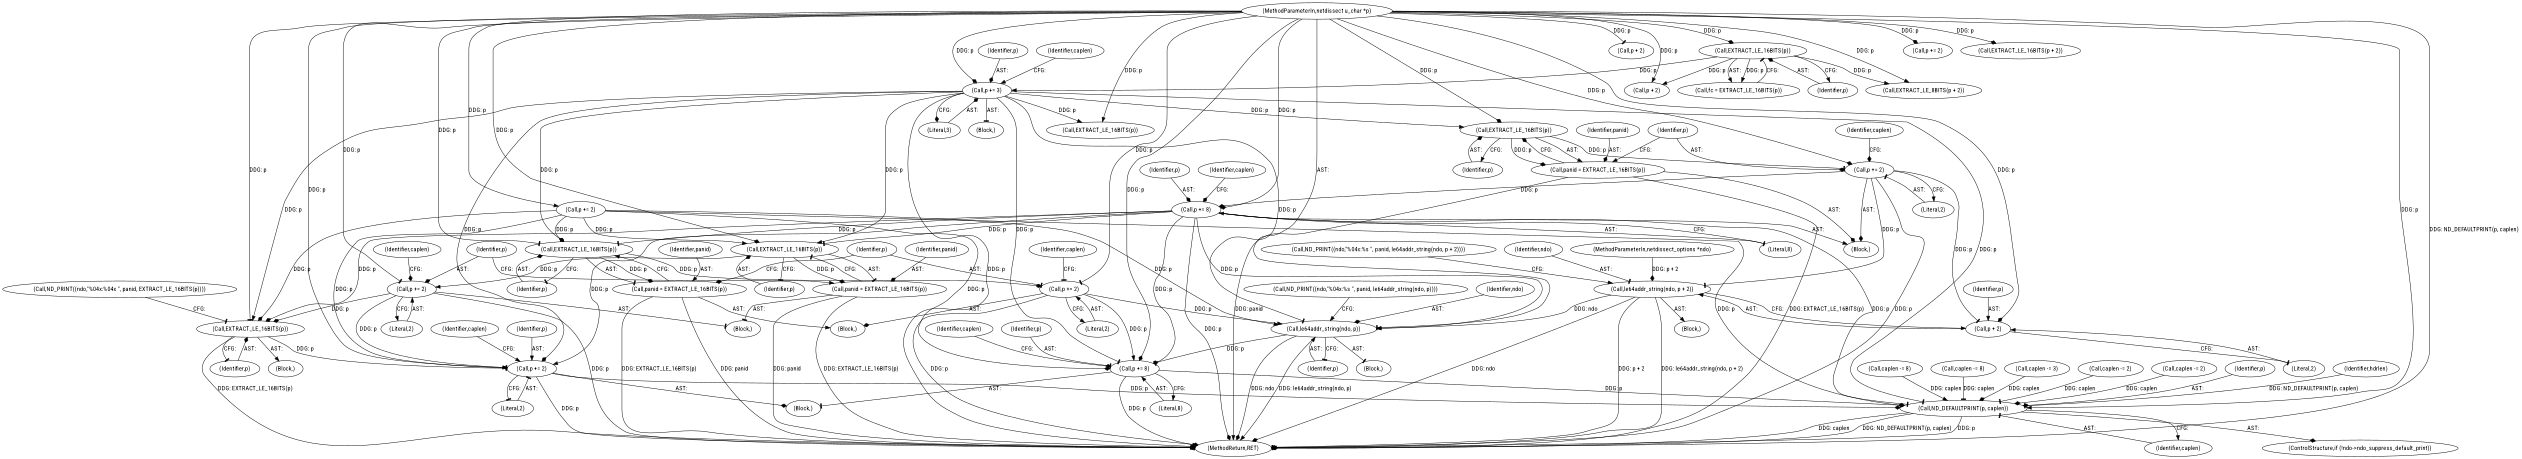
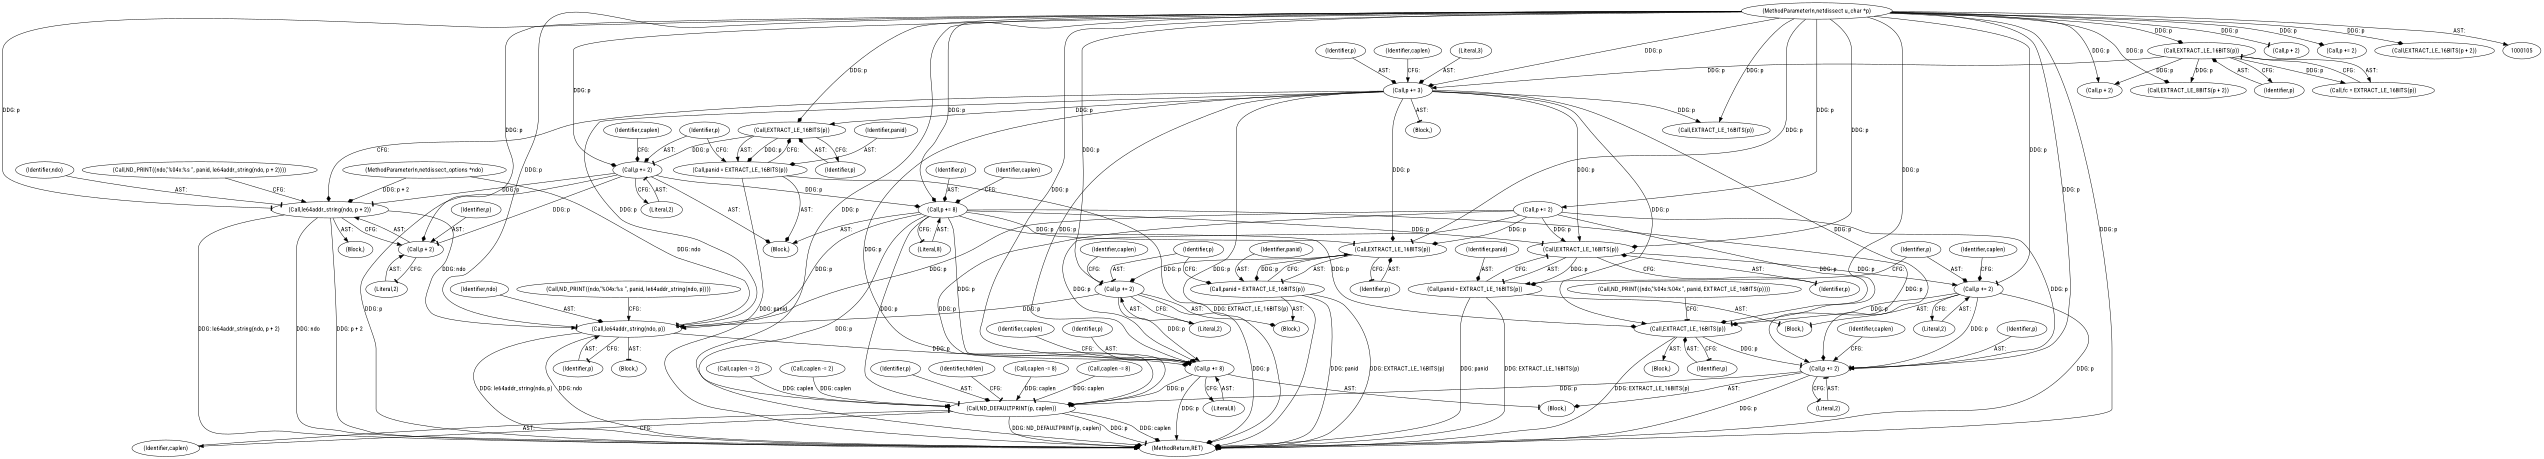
  digraph {
    fontname="Roboto Condensed"
    node [fontname="Roboto Condensed"]
    edge [arrowhead=diamond fontname="Roboto Condensed"]
    n1 [label="(Call,EXTRACT_LE_16BITS(p))"]
    n2 [label="(Call,panid = EXTRACT_LE_16BITS(p))"]
    n3 [label="(Call,p += 2)"]
    n4 [label="(Identifier,p)"]
    n5 [label="(MethodReturn,RET)"]
    n6 [label="(Block,)"]
    n7 [label="(Call,le64addr_string(ndo, p + 2))"]
    n8 [label="(Call,p + 2)"]
    n9 [label="(Call,p += 8)"]
    n10 [label="(Literal,2)"]
    n11 [label="(Call,p += 3)"]
    n12 [label="(Call,le64addr_string(ndo, p))"]
    n13 [label="(Call,p += 8)"]
    n14 [label="(Call,ND_DEFAULTPRINT(p, caplen))"]
    n15 [label="(Call,EXTRACT_LE_16BITS(p))"]
    n16 [label="(Call,EXTRACT_LE_16BITS(p))"]
    n17 [label="(Call,p += 2)"]
    n18 [label="(Call,EXTRACT_LE_16BITS(p))"]
    n19 [label="(Call,EXTRACT_LE_16BITS(p))"]
    n20 [label="(Literal,3)"]
    n21 [label="(Block,)"]
    n22 [label="(Identifier,p)"]
    n23 [label="(Block,)"]
    n24 [label="(Literal,8)"]
    n25 [label="(Block,)"]
-   n26 [label="(ControlStructure,if (!ndo->ndo_suppress_default_print))"]
    n27 [label="(Identifier,caplen)"]
    n28 [label="(Call,p += 2)"]
    n29 [label="(Call,panid = EXTRACT_LE_16BITS(p))"]
    n30 [label="(Identifier,p)"]
    n31 [label="(Identifier,p)"]
    n32 [label="(Block,)"]
    n33 [label="(Literal,2)"]
    n34 [label="(Call,p += 2)"]
    n35 [label="(Call,panid = EXTRACT_LE_16BITS(p))"]
    n36 [label="(Identifier,p)"]
    n37 [label="(MethodParameterIn,netdissect u_char *p)"]
    n38 [label="(Call,EXTRACT_LE_16BITS(p))"]
    n39 [label="(Call,p + 2)"]
    n40 [label="(Call,p += 2)"]
    n41 [label="(Call,p + 2)"]
    n42 [label="(Call,EXTRACT_LE_8BITS(p + 2))"]
    n43 [label="(Call,p += 2)"]
    n44 [label="(Call,EXTRACT_LE_16BITS(p + 2))"]
+   1000105
    n46 [label="(Call,fc = EXTRACT_LE_16BITS(p))"]
    n47 [label="(Identifier,p)"]
    n48 [label="(Block,)"]
    n49 [label="(Literal,2)"]
    n50 [label="(Literal,8)"]
    n51 [label="(Block,)"]
    n52 [label="(Literal,2)"]
    n53 [label="(Block,)"]
    n54 [label="(Literal,2)"]
    n55 [label="(Identifier,panid)"]
    n56 [label="(Identifier,p)"]
    n57 [label="(Identifier,p)"]
    n58 [label="(Call,caplen -= 2)"]
    n59 [label="(Identifier,caplen)"]
    n60 [label="(Identifier,p)"]
    n61 [label="(Identifier,caplen)"]
    n62 [label="(Identifier,caplen)"]
    n63 [label="(Call,ND_PRINT((ndo,\"%04x:%04x \", panid, EXTRACT_LE_16BITS(p))))"]
    n64 [label="(Call,ND_PRINT((ndo,\"%04x:%s \", panid, le64addr_string(ndo, p + 2))))"]
    n65 [label="(Call,caplen -= 2)"]
    n66 [label="(Identifier,ndo)"]
    n67 [label="(Identifier,p)"]
    n68 [label="(Identifier,p)"]
    n69 [label="(Identifier,caplen)"]
    n70 [label="(Call,ND_PRINT((ndo,\"%04x:%s \", panid, le64addr_string(ndo, p))))"]
    n71 [label="(Identifier,hdrlen)"]
    n72 [label="(MethodParameterIn,netdissect_options *ndo)"]
    n73 [label="(Call,caplen -= 8)"]
    n74 [label="(Identifier,p)"]
    n75 [label="(Identifier,caplen)"]
    n76 [label="(Identifier,p)"]
    n77 [label="(Identifier,caplen)"]
    n78 [label="(Identifier,panid)"]
    n79 [label="(Call,caplen -= 8)"]
    n80 [label="(Identifier,p)"]
    n81 [label="(Identifier,p)"]
    n82 [label="(Identifier,caplen)"]
-   n83 [label="(Call,caplen -= 3)"]
    n84 [label="(Identifier,ndo)"]
    n85 [label="(Identifier,panid)"]
    n1 -> n2 [arrowhead=normal label="AST: "]
    n1 -> n2 [label="DDG: p"]
    n1 -> n3 [arrowhead=tee label="DDG: p"]
    n1 -> n4 [arrowhead=normal label="CFG: "]
    n2 -> n1 [label="CFG: "]
    n2 -> n5 [arrowhead=normal label="DDG: panid"]
    n2 -> n5 [label="DDG: EXTRACT_LE_16BITS(p)"]
    n2 -> n6 [label="AST: "]
    n3 -> n5 [arrowhead=normal label="DDG: p"]
    n3 -> n6 [label="AST: "]
    n3 -> n7 [arrowhead=tee label="DDG: p"]
    n3 -> n8 [arrowhead=tee label="DDG: p"]
    n3 -> n9 [label="DDG: p"]
    n3 -> n10 [arrowhead=normal label="CFG: "]
    n4 -> n1 [label="AST: "]
    n7 -> n5 [label="DDG: p + 2"]
    n7 -> n5 [arrowhead=normal label="DDG: le64addr_string(ndo, p + 2)"]
    n7 -> n5 [label="DDG: ndo"]
    n7 -> n8 [arrowhead=normal label="CFG: "]
    n7 -> n12 [arrowhead=normal label="DDG: ndo"]
    n7 -> n48 [arrowhead=normal label="AST: "]
    n8 -> n7 [arrowhead=normal label="AST: "]
    n8 -> n49 [arrowhead=tee label="CFG: "]
    n9 -> n5 [label="DDG: p"]
    n9 -> n6 [arrowhead=normal label="AST: "]
    n9 -> n12 [arrowhead=normal label="DDG: p"]
    n9 -> n13 [arrowhead=tee label="DDG: p"]
    n9 -> n14 [arrowhead=tee label="DDG: p"]
    n9 -> n15 [arrowhead=tee label="DDG: p"]
    n9 -> n16 [label="DDG: p"]
    n9 -> n17 [arrowhead=normal label="DDG: p"]
    n9 -> n18 [arrowhead=tee label="DDG: p"]
    n9 -> n50 [arrowhead=tee label="CFG: "]
    n10 -> n3 [arrowhead=tee label="AST: "]
    n11 -> n1 [arrowhead=normal label="DDG: p"]
    n11 -> n5 [arrowhead=normal label="DDG: p"]
    n11 -> n12 [arrowhead=tee label="DDG: p"]
    n11 -> n13 [arrowhead=tee label="DDG: p"]
    n11 -> n14 [arrowhead=tee label="DDG: p"]
    n11 -> n15 [arrowhead=normal label="DDG: p"]
    n11 -> n16 [arrowhead=normal label="DDG: p"]
    n11 -> n17 [label="DDG: p"]
    n11 -> n18 [label="DDG: p"]
    n11 -> n19 [arrowhead=normal label="DDG: p"]
-   n11 -> n20 [label="CFG: "]
+   n11 -> n7 [label="CFG: "]
    n11 -> n21 [arrowhead=tee label="AST: "]
    n12 -> n5 [label="DDG: ndo"]
    n12 -> n5 [arrowhead=normal label="DDG: le64addr_string(ndo, p)"]
    n12 -> n13 [label="DDG: p"]
    n12 -> n22 [arrowhead=tee label="CFG: "]
    n12 -> n23 [arrowhead=tee label="AST: "]
    n13 -> n5 [arrowhead=normal label="DDG: p"]
    n13 -> n14 [label="DDG: p"]
    n13 -> n24 [arrowhead=normal label="CFG: "]
    n13 -> n25 [arrowhead=tee label="AST: "]
    n14 -> n5 [label="DDG: caplen"]
    n14 -> n5 [label="DDG: ND_DEFAULTPRINT(p, caplen)"]
    n14 -> n5 [arrowhead=tee label="DDG: p"]
-   n14 -> n26 [label="AST: "]
    n14 -> n27 [arrowhead=normal label="CFG: "]
    n15 -> n28 [arrowhead=normal label="DDG: p"]
    n15 -> n29 [arrowhead=tee label="AST: "]
    n15 -> n29 [label="DDG: p"]
    n15 -> n30 [arrowhead=tee label="CFG: "]
    n16 -> n5 [arrowhead=tee label="DDG: EXTRACT_LE_16BITS(p)"]
    n16 -> n17 [arrowhead=tee label="DDG: p"]
    n16 -> n31 [arrowhead=tee label="CFG: "]
    n16 -> n32 [arrowhead=normal label="AST: "]
    n17 -> n5 [arrowhead=normal label="DDG: p"]
    n17 -> n14 [label="DDG: p"]
    n17 -> n25 [label="AST: "]
    n17 -> n33 [arrowhead=tee label="CFG: "]
    n18 -> n34 [label="DDG: p"]
    n18 -> n35 [arrowhead=tee label="AST: "]
    n18 -> n35 [label="DDG: p"]
    n18 -> n36 [arrowhead=tee label="CFG: "]
    n20 -> n11 [label="AST: "]
    n22 -> n12 [arrowhead=normal label="AST: "]
    n24 -> n13 [arrowhead=normal label="AST: "]
    n27 -> n14 [arrowhead=tee label="AST: "]
    n28 -> n5 [arrowhead=tee label="DDG: p"]
    n28 -> n16 [label="DDG: p"]
    n28 -> n17 [arrowhead=normal label="DDG: p"]
    n28 -> n51 [arrowhead=tee label="AST: "]
    n28 -> n52 [arrowhead=normal label="CFG: "]
    n29 -> n5 [label="DDG: panid"]
    n29 -> n5 [arrowhead=normal label="DDG: EXTRACT_LE_16BITS(p)"]
    n29 -> n15 [arrowhead=tee label="CFG: "]
    n29 -> n51 [arrowhead=tee label="AST: "]
    n30 -> n15 [label="AST: "]
    n31 -> n16 [label="AST: "]
    n33 -> n17 [arrowhead=tee label="AST: "]
    n34 -> n5 [label="DDG: p"]
    n34 -> n12 [arrowhead=normal label="DDG: p"]
    n34 -> n13 [arrowhead=normal label="DDG: p"]
    n34 -> n53 [label="AST: "]
    n34 -> n54 [arrowhead=normal label="CFG: "]
    n35 -> n5 [label="DDG: EXTRACT_LE_16BITS(p)"]
    n35 -> n5 [arrowhead=normal label="DDG: panid"]
    n35 -> n18 [arrowhead=normal label="CFG: "]
    n35 -> n53 [arrowhead=normal label="AST: "]
    n36 -> n18 [label="AST: "]
    n37 -> n1 [label="DDG: p"]
    n37 -> n3 [label="DDG: p"]
-   n37 -> n5 [arrowhead=tee label="DDG: ND_DEFAULTPRINT(p, caplen)"]
+   n37 -> n5 [arrowhead=tee label="DDG: p"]
+   n37 -> n7 [arrowhead=tee label="DDG: p"]
    n37 -> n8 [label="DDG: p"]
    n37 -> n9 [label="DDG: p"]
    n37 -> n11 [label="DDG: p"]
-   n37 -> n12 [arrowhead=tee label="AST: "]
+   n37 -> n12 [arrowhead=tee label="DDG: p"]
    n37 -> n13 [label="DDG: p"]
    n37 -> n14 [arrowhead=normal label="DDG: p"]
    n37 -> n15 [label="DDG: p"]
    n37 -> n16 [arrowhead=tee label="DDG: p"]
    n37 -> n17 [arrowhead=normal label="DDG: p"]
    n37 -> n18 [arrowhead=tee label="DDG: p"]
    n37 -> n19 [arrowhead=normal label="DDG: p"]
    n37 -> n28 [arrowhead=tee label="DDG: p"]
    n37 -> n34 [arrowhead=tee label="DDG: p"]
    n37 -> n38 [label="DDG: p"]
    n37 -> n39 [arrowhead=tee label="DDG: p"]
    n37 -> n40 [arrowhead=normal label="DDG: p"]
    n37 -> n41 [arrowhead=normal label="DDG: p"]
-   n37 -> n42 [arrowhead=normal label="DDG: p"]
+   n37 -> n42 [label="DDG: p"]
    n37 -> n43 [label="DDG: p"]
    n37 -> n44 [label="DDG: p"]
+   n37 -> 1000105 [arrowhead=normal label="AST: "]
    n38 -> n11 [arrowhead=normal label="DDG: p"]
    n38 -> n41 [arrowhead=normal label="DDG: p"]
    n38 -> n42 [arrowhead=normal label="DDG: p"]
    n38 -> n46 [arrowhead=normal label="AST: "]
    n38 -> n46 [arrowhead=normal label="DDG: p"]
    n38 -> n47 [arrowhead=normal label="CFG: "]
    n40 -> n12 [arrowhead=normal label="DDG: p"]
    n40 -> n13 [label="DDG: p"]
    n40 -> n14 [label="DDG: p"]
    n40 -> n15 [arrowhead=normal label="DDG: p"]
    n40 -> n16 [label="DDG: p"]
    n40 -> n17 [arrowhead=tee label="DDG: p"]
    n40 -> n18 [label="DDG: p"]
    n46 -> n38 [arrowhead=tee label="CFG: "]
    n47 -> n38 [label="AST: "]
    n49 -> n8 [arrowhead=normal label="AST: "]
    n50 -> n9 [arrowhead=normal label="AST: "]
    n52 -> n28 [arrowhead=normal label="AST: "]
    n54 -> n34 [arrowhead=normal label="AST: "]
    n55 -> n29 [label="AST: "]
    n56 -> n34 [arrowhead=tee label="AST: "]
    n56 -> n35 [label="CFG: "]
    n57 -> n9 [label="AST: "]
    n58 -> n14 [arrowhead=tee label="DDG: caplen"]
    n59 -> n13 [label="CFG: "]
    n60 -> n13 [arrowhead=tee label="AST: "]
    n61 -> n3 [label="CFG: "]
    n62 -> n34 [arrowhead=tee label="CFG: "]
    n63 -> n16 [arrowhead=tee label="CFG: "]
    n64 -> n7 [arrowhead=normal label="CFG: "]
    n65 -> n14 [label="DDG: caplen"]
    n66 -> n7 [arrowhead=tee label="AST: "]
    n67 -> n8 [arrowhead=normal label="AST: "]
    n68 -> n14 [label="AST: "]
    n69 -> n9 [label="CFG: "]
    n70 -> n12 [arrowhead=normal label="CFG: "]
-   n71 -> n14 [arrowhead=tee label="DDG: ND_DEFAULTPRINT(p, caplen)"]
+   n71 -> n14 [arrowhead=tee label="CFG: "]
    n72 -> n7 [label="DDG: p + 2"]
+   n72 -> n12 [arrowhead=tee label="DDG: ndo"]
    n73 -> n14 [arrowhead=normal label="DDG: caplen"]
    n74 -> n11 [label="AST: "]
    n75 -> n17 [arrowhead=normal label="CFG: "]
    n76 -> n17 [arrowhead=normal label="AST: "]
    n77 -> n28 [label="CFG: "]
    n78 -> n35 [arrowhead=normal label="AST: "]
    n79 -> n14 [arrowhead=tee label="DDG: caplen"]
    n80 -> n28 [label="AST: "]
    n80 -> n29 [arrowhead=normal label="CFG: "]
    n81 -> n2 [arrowhead=normal label="CFG: "]
    n81 -> n3 [label="AST: "]
    n82 -> n11 [arrowhead=normal label="CFG: "]
-   n83 -> n14 [label="DDG: caplen"]
    n84 -> n12 [label="AST: "]
    n85 -> n2 [label="AST: "]
  }
